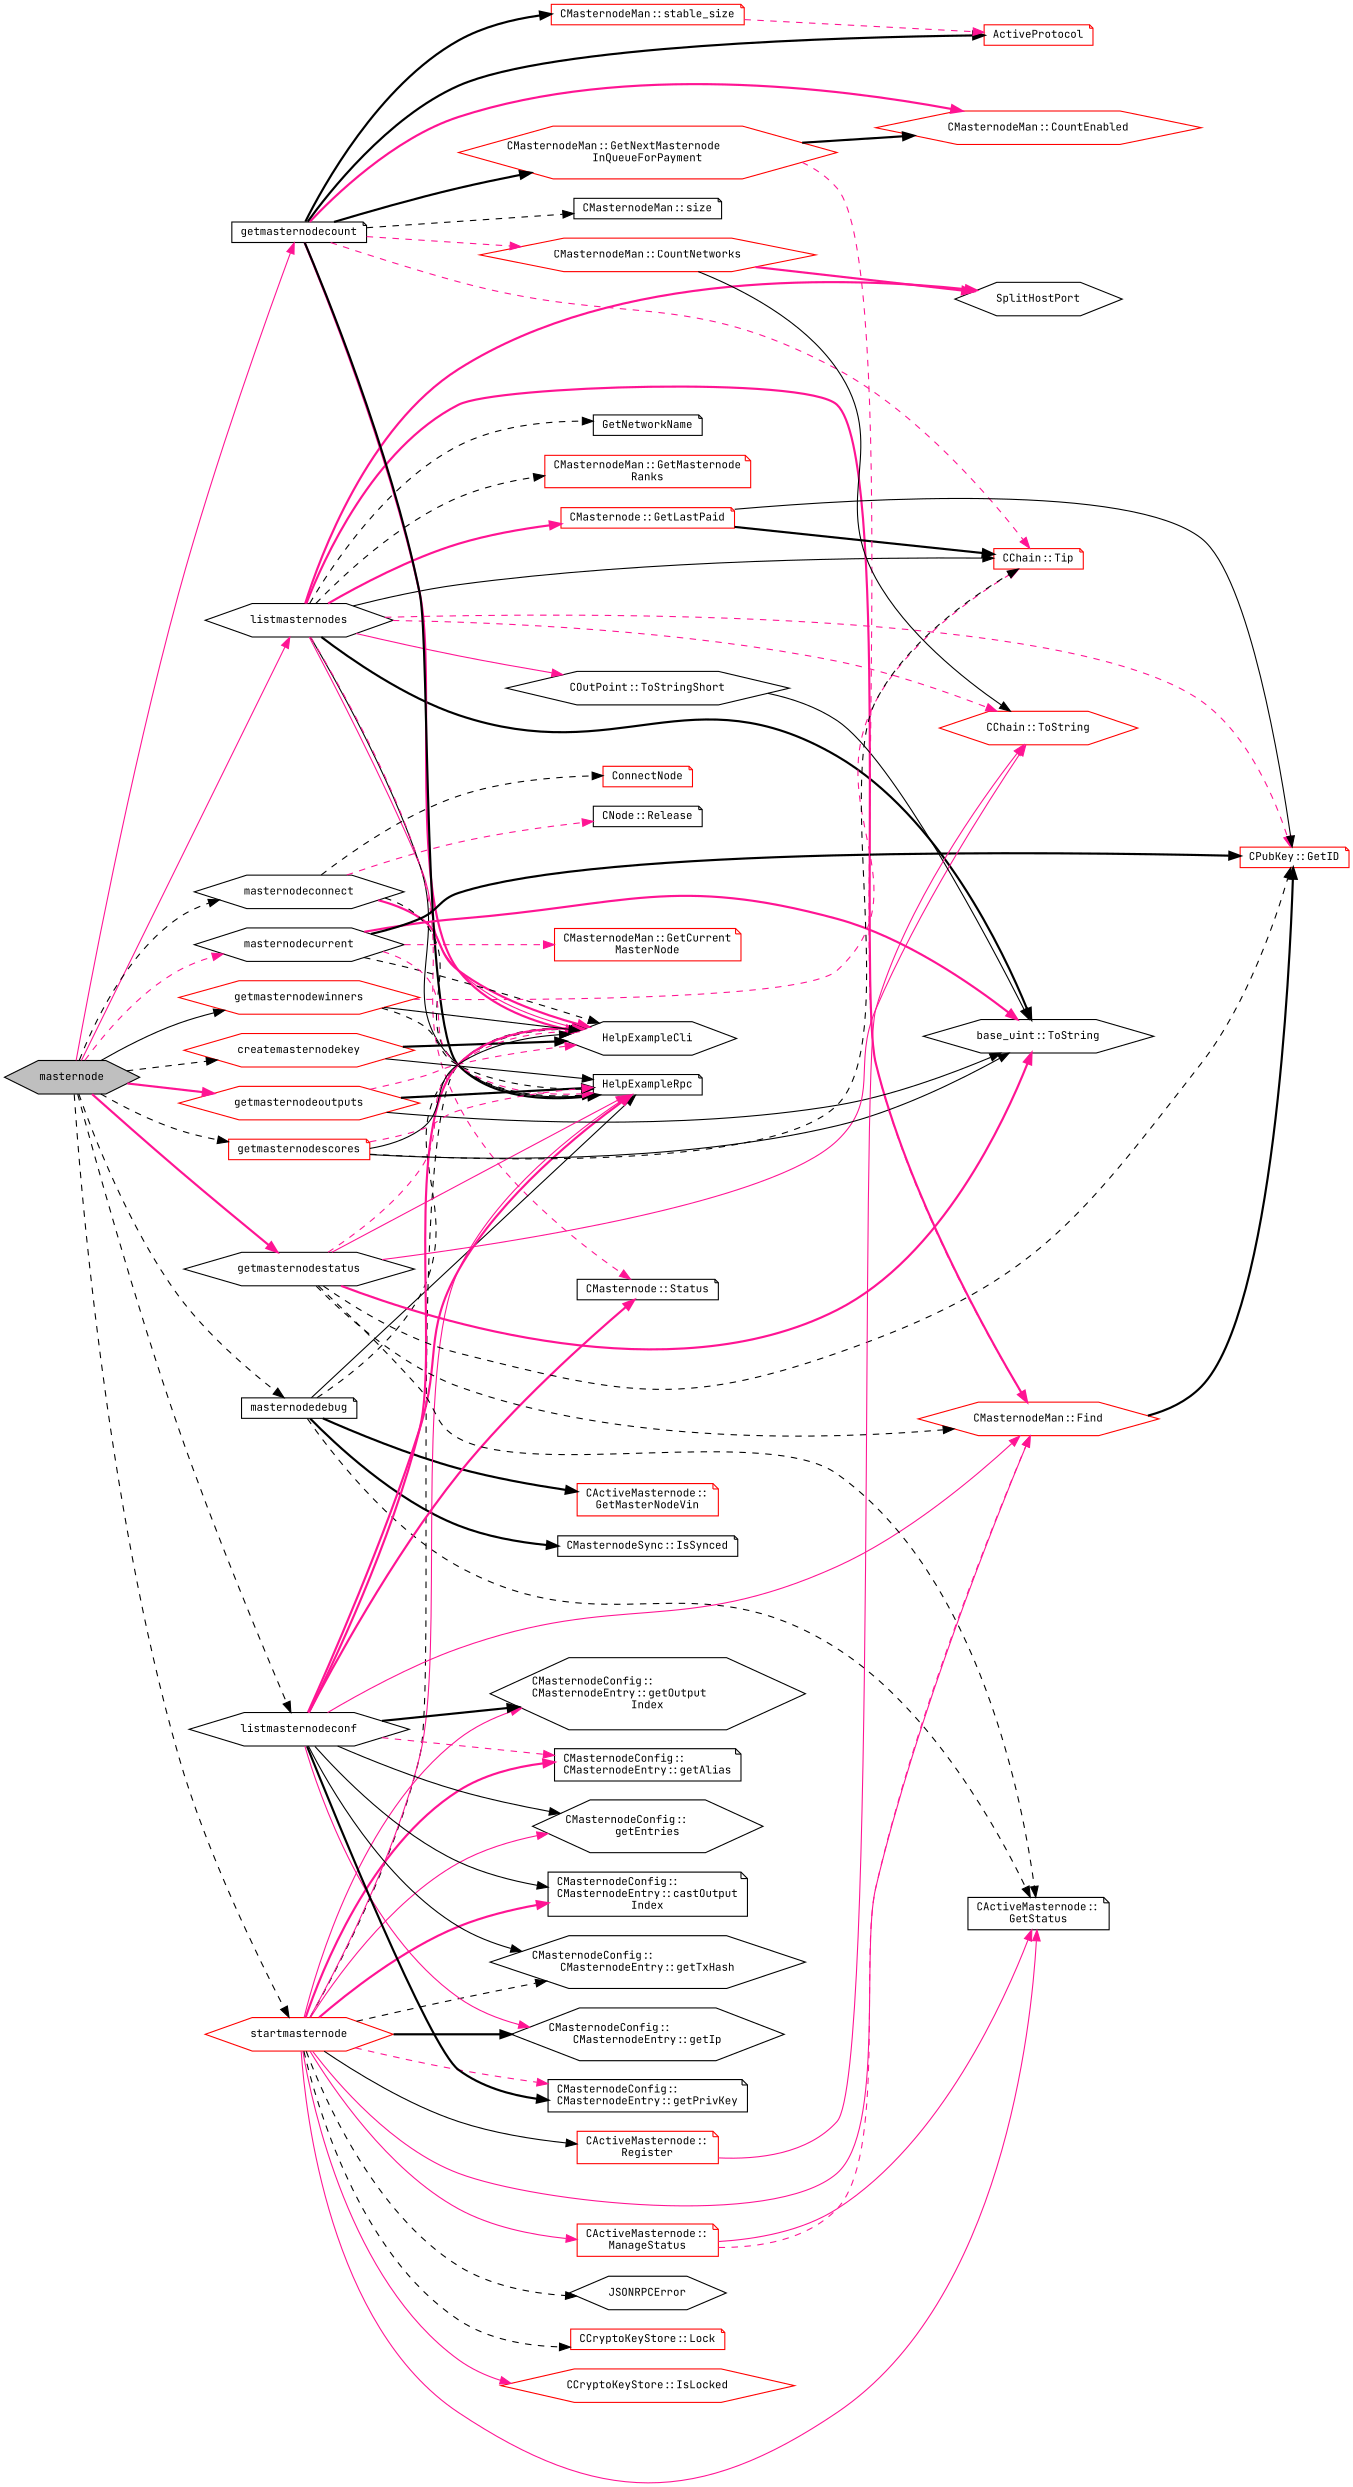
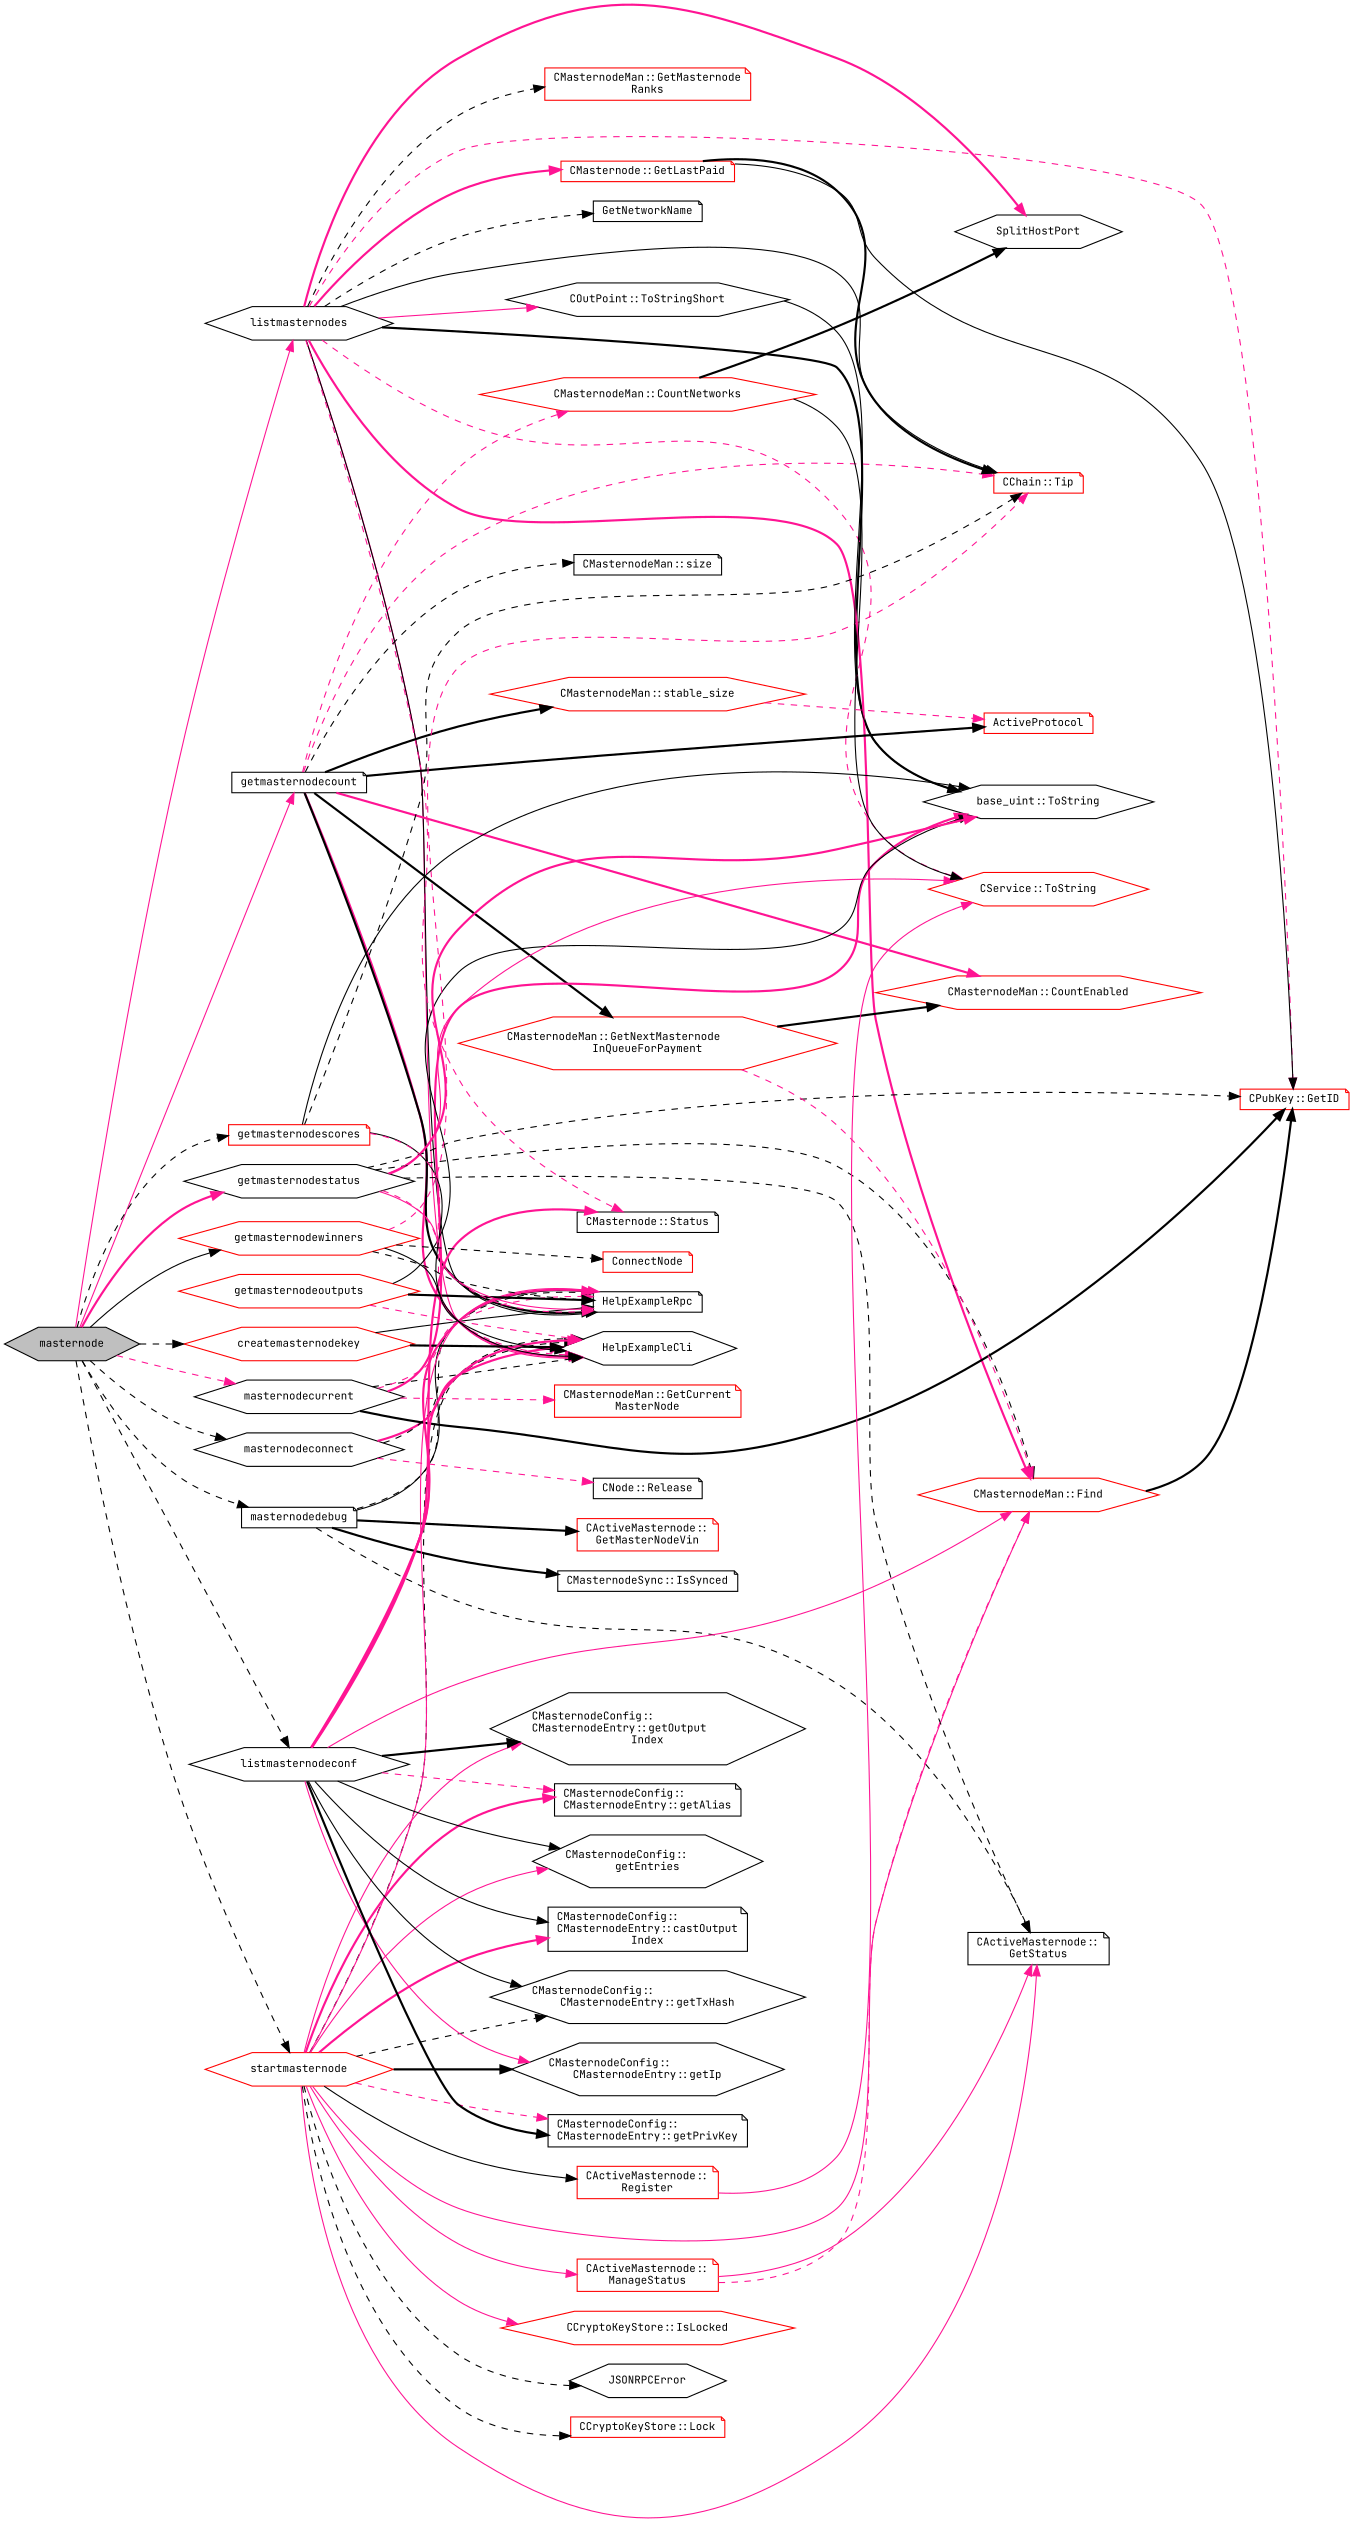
  digraph {
    fontname="JetBrains Mono"
    rankdir=LR
    node [color=black fillcolor=white fontname="JetBrains Mono" fontsize=10 shape=hexagon style=filled]
    edge [color=black fontname="JetBrains Mono" fontsize=10 labelfontname=Helvetica labelfontsize=10 style=dashed]
    n1 [fillcolor=grey75 fontcolor=black height=0.2 label=masternode width=0.4]
    n2 [height=0.2 label=listmasternodes width=0.4]
    n3 [height=0.2 label=masternodeconnect width=0.4]
    n4 [height=0.2 label=getmasternodecount shape=note width=0.4]
    n5 [height=0.2 label=masternodecurrent width=0.4]
    n6 [height=0.2 label=masternodedebug shape=note width=0.4]
    n7 [color=red height=0.2 label=startmasternode width=0.4]
    n8 [color=red height=0.2 label=createmasternodekey width=0.4]
    n9 [height=0.2 label=listmasternodeconf width=0.4]
    n10 [color=red height=0.2 label=getmasternodeoutputs width=0.4]
    n11 [height=0.2 label=getmasternodestatus width=0.4]
    n12 [color=red height=0.2 label=getmasternodewinners width=0.4]
    n13 [color=red height=0.2 label=getmasternodescores shape=note width=0.4]
    n14 [height=0.2 label=HelpExampleCli width=0.4]
    n15 [height=0.2 label=HelpExampleRpc shape=note width=0.4]
    n16 [color=red height=0.2 label="CChain::Tip" shape=note width=0.4]
    n17 [color=red height=0.2 label="CMasternodeMan::GetMasternode\lRanks" shape=note width=0.4]
    n18 [height=0.2 label="COutPoint::ToStringShort" width=0.4]
    n19 [height=0.2 label="base_uint::ToString" width=0.4]
    n20 [color=red height=0.2 label="CMasternodeMan::Find" width=0.4]
    n21 [color=red height=0.2 label="CPubKey::GetID" shape=note width=0.4]
    n22 [height=0.2 label="CMasternode::Status" shape=note width=0.4]
    n23 [height=0.2 label=SplitHostPort width=0.4]
-   n24 [color=red height=0.2 label="CChain::ToString" width=0.4]
+   n24 [color=red height=0.2 label="CService::ToString" width=0.4]
    n25 [height=0.2 label=GetNetworkName shape=note width=0.4]
    n26 [color=red height=0.2 label="CMasternode::GetLastPaid" shape=note width=0.4]
    n27 [color=red height=0.2 label=ConnectNode shape=note width=0.4]
    n28 [height=0.2 label="CNode::Release" shape=note width=0.4]
    n29 [color=red height=0.2 label="CMasternodeMan::GetNextMasternode\lInQueueForPayment" width=0.4]
    n30 [color=red height=0.2 label="CMasternodeMan::CountEnabled" width=0.4]
    n31 [color=red height=0.2 label="CMasternodeMan::CountNetworks" width=0.4]
    n32 [color=red height=0.2 label=ActiveProtocol shape=note width=0.4]
    n33 [height=0.2 label="CMasternodeMan::size" shape=note width=0.4]
-   n34 [color=red height=0.2 label="CMasternodeMan::stable_size" shape=note width=0.4]
+   n34 [color=red height=0.2 label="CMasternodeMan::stable_size" width=0.4]
    n35 [color=red height=0.2 label="CMasternodeMan::GetCurrent\lMasterNode" shape=note width=0.4]
    n36 [height=0.2 label="CMasternodeSync::IsSynced" shape=note width=0.4]
    n37 [height=0.2 label="CActiveMasternode::\lGetStatus" shape=note width=0.4]
    n38 [color=red height=0.2 label="CActiveMasternode::\lGetMasterNodeVin" shape=note width=0.4]
    n39 [color=red height=0.2 label="CCryptoKeyStore::IsLocked" width=0.4]
    n40 [height=0.2 label=JSONRPCError width=0.4]
    n41 [color=red height=0.2 label="CActiveMasternode::\lManageStatus" shape=note width=0.4]
    n42 [color=red height=0.2 label="CCryptoKeyStore::Lock" shape=note width=0.4]
    n43 [height=0.2 label="CMasternodeConfig::\lgetEntries" width=0.4]
    n44 [height=0.2 label="CMasternodeConfig::\lCMasternodeEntry::castOutput\lIndex" shape=note width=0.4]
    n45 [height=0.2 label="CMasternodeConfig::\lCMasternodeEntry::getTxHash" width=0.4]
    n46 [color=red height=0.2 label="CActiveMasternode::\lRegister" shape=note width=0.4]
    n47 [height=0.2 label="CMasternodeConfig::\lCMasternodeEntry::getIp" width=0.4]
    n48 [height=0.2 label="CMasternodeConfig::\lCMasternodeEntry::getPrivKey" shape=note width=0.4]
    n49 [height=0.2 label="CMasternodeConfig::\lCMasternodeEntry::getOutput\lIndex" width=0.4]
    n50 [height=0.2 label="CMasternodeConfig::\lCMasternodeEntry::getAlias" shape=note width=0.4]
    n1 -> n2 [color=deeppink style=solid]
    n1 -> n3
    n1 -> n4 [color=deeppink style=solid]
    n1 -> n5 [color=deeppink]
    n1 -> n6
    n1 -> n7
    n1 -> n8
    n1 -> n9
-   n1 -> n10 [color=deeppink style=bold]
    n1 -> n11 [color=deeppink style=bold]
    n1 -> n12 [style=solid]
    n1 -> n13
    n2 -> n14 [color=deeppink style=solid]
    n2 -> n15 [style=solid]
    n2 -> n16 [style=solid]
    n2 -> n17
    n2 -> n18 [color=deeppink style=solid]
    n2 -> n19 [style=bold]
    n2 -> n20 [color=deeppink style=bold]
    n2 -> n21 [color=deeppink]
    n2 -> n22 [color=deeppink]
    n2 -> n23 [color=deeppink style=bold]
    n2 -> n24 [color=deeppink]
    n2 -> n25
    n2 -> n26 [color=deeppink style=bold]
    n3 -> n14 [color=deeppink style=bold]
    n3 -> n15
-   n3 -> n27
+   n12 -> n27
    n3 -> n28 [color=deeppink]
    n4 -> n14 [color=deeppink style=bold]
    n4 -> n15 [style=bold]
    n4 -> n16 [color=deeppink]
    n4 -> n29 [style=bold]
    n4 -> n30 [color=deeppink style=bold]
    n4 -> n31 [color=deeppink]
    n4 -> n32 [style=bold]
    n4 -> n33
    n4 -> n34 [style=bold]
    n5 -> n14
    n5 -> n15 [color=deeppink]
    n5 -> n19 [color=deeppink style=bold]
    n5 -> n21 [style=bold]
    n5 -> n35 [color=deeppink]
    n6 -> n14
    n6 -> n15 [style=solid]
    n6 -> n36 [style=bold]
    n6 -> n37
    n6 -> n38 [style=bold]
    n7 -> n14
    n7 -> n15 [color=deeppink style=solid]
    n7 -> n20 [color=deeppink style=solid]
    n7 -> n37 [color=deeppink style=solid]
    n7 -> n39 [color=deeppink style=solid]
    n7 -> n40
    n7 -> n41 [color=deeppink style=solid]
    n7 -> n42
    n7 -> n43 [color=deeppink style=solid]
    n7 -> n44 [color=deeppink style=bold]
    n7 -> n45
    n7 -> n46 [style=solid]
    n7 -> n47 [style=bold]
    n7 -> n48 [color=deeppink]
    n7 -> n49 [color=deeppink style=solid]
    n7 -> n50 [color=deeppink style=bold]
    n8 -> n14 [style=bold]
    n8 -> n15 [style=solid]
    n9 -> n14 [color=deeppink style=bold]
    n9 -> n15 [color=deeppink style=bold]
    n9 -> n20 [color=deeppink style=solid]
    n9 -> n22 [color=deeppink style=bold]
    n9 -> n43 [style=solid]
    n9 -> n44 [style=solid]
    n9 -> n45 [style=solid]
    n9 -> n47 [color=deeppink style=solid]
    n9 -> n48 [style=bold]
    n9 -> n49 [style=bold]
    n9 -> n50 [color=deeppink]
    n10 -> n14 [color=deeppink]
    n10 -> n15 [style=bold]
    n10 -> n19 [style=solid]
    n11 -> n14 [color=deeppink]
    n11 -> n15 [color=deeppink style=solid]
    n11 -> n19 [color=deeppink style=bold]
    n11 -> n20
    n11 -> n21
    n11 -> n24 [color=deeppink style=solid]
    n11 -> n37
    n12 -> n14 [style=solid]
    n12 -> n15
    n12 -> n16 [color=deeppink]
    n13 -> n14 [style=solid]
    n13 -> n15 [color=deeppink]
    n13 -> n16
    n13 -> n19 [style=solid]
    n18 -> n19 [style=solid]
    n20 -> n21 [style=bold]
    n26 -> n16 [style=bold]
    n26 -> n21 [style=solid]
    n29 -> n20 [color=deeppink]
    n29 -> n30 [style=bold]
-   n31 -> n23 [color=deeppink style=bold]
+   n31 -> n23 [style=bold]
    n31 -> n24 [style=solid]
    n34 -> n32 [color=deeppink]
    n41 -> n20 [color=deeppink]
    n41 -> n37 [color=deeppink style=solid]
    n46 -> n24 [color=deeppink style=solid]
  }
